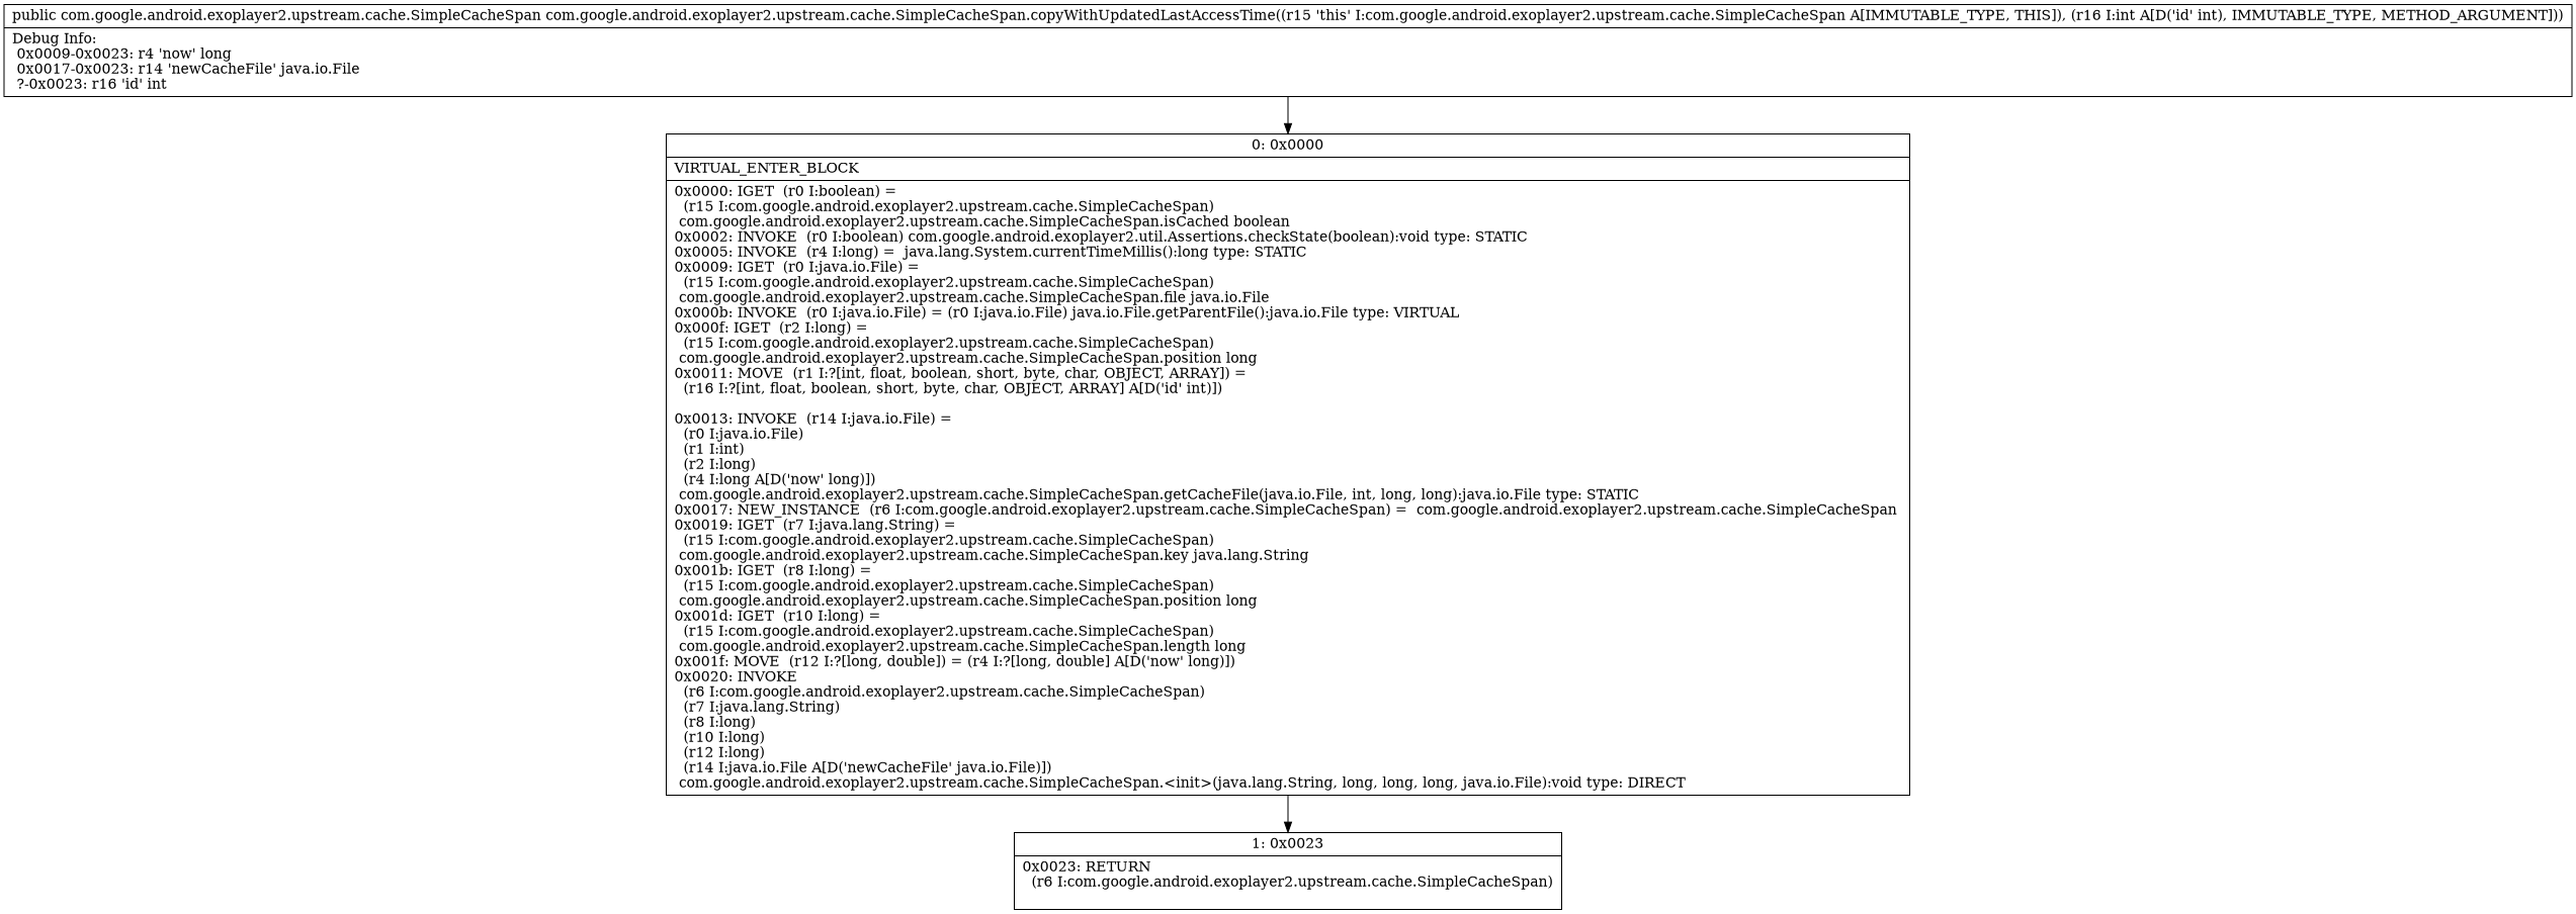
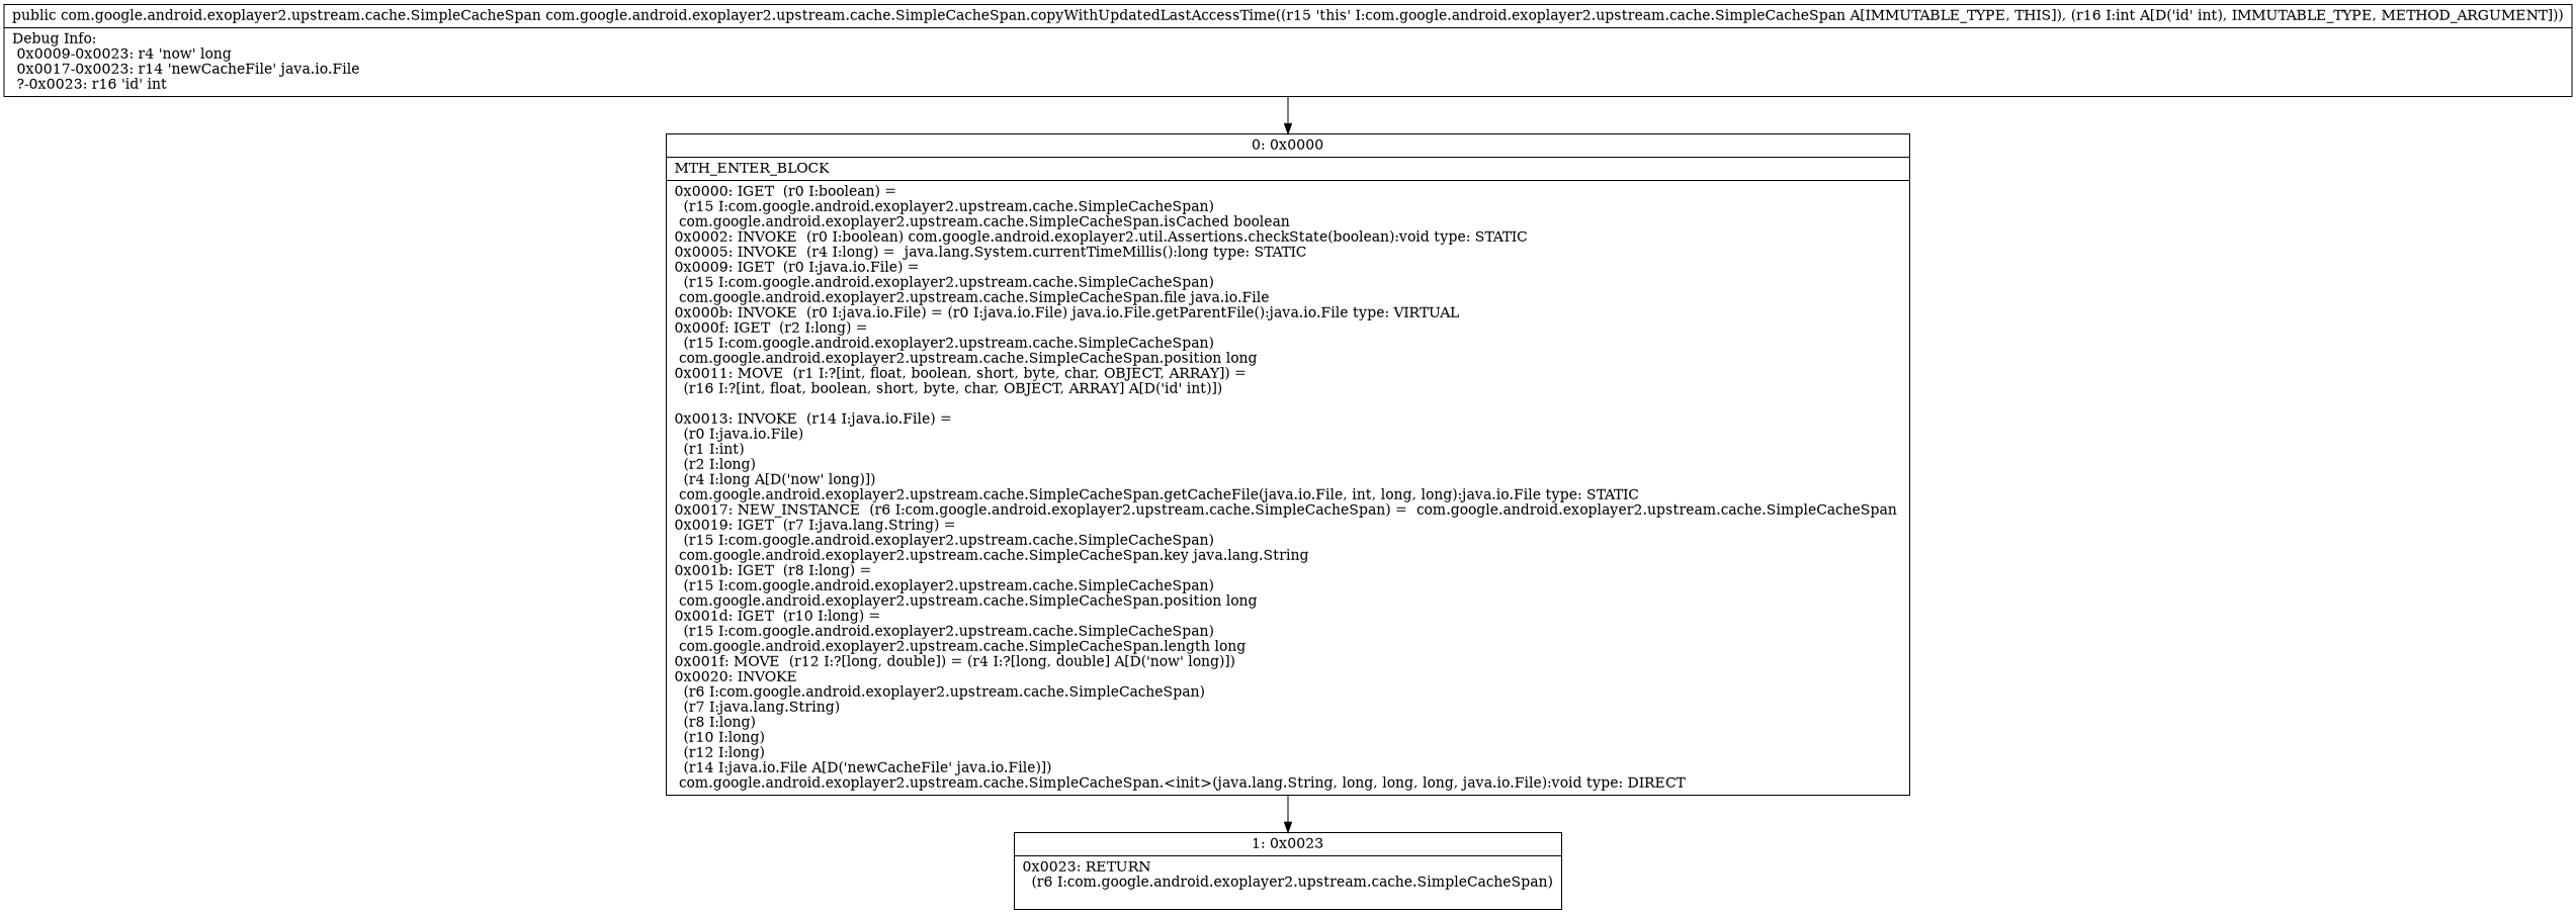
  digraph {
    node [shape=record]
-   n1 [label="{0\:\ 0x0000|VIRTUAL_ENTER_BLOCK\l|0x0000: IGET  (r0 I:boolean) = \l  (r15 I:com.google.android.exoplayer2.upstream.cache.SimpleCacheSpan)\l com.google.android.exoplayer2.upstream.cache.SimpleCacheSpan.isCached boolean \l0x0002: INVOKE  (r0 I:boolean) com.google.android.exoplayer2.util.Assertions.checkState(boolean):void type: STATIC \l0x0005: INVOKE  (r4 I:long) =  java.lang.System.currentTimeMillis():long type: STATIC \l0x0009: IGET  (r0 I:java.io.File) = \l  (r15 I:com.google.android.exoplayer2.upstream.cache.SimpleCacheSpan)\l com.google.android.exoplayer2.upstream.cache.SimpleCacheSpan.file java.io.File \l0x000b: INVOKE  (r0 I:java.io.File) = (r0 I:java.io.File) java.io.File.getParentFile():java.io.File type: VIRTUAL \l0x000f: IGET  (r2 I:long) = \l  (r15 I:com.google.android.exoplayer2.upstream.cache.SimpleCacheSpan)\l com.google.android.exoplayer2.upstream.cache.SimpleCacheSpan.position long \l0x0011: MOVE  (r1 I:?[int, float, boolean, short, byte, char, OBJECT, ARRAY]) = \l  (r16 I:?[int, float, boolean, short, byte, char, OBJECT, ARRAY] A[D('id' int)])\l \l0x0013: INVOKE  (r14 I:java.io.File) = \l  (r0 I:java.io.File)\l  (r1 I:int)\l  (r2 I:long)\l  (r4 I:long A[D('now' long)])\l com.google.android.exoplayer2.upstream.cache.SimpleCacheSpan.getCacheFile(java.io.File, int, long, long):java.io.File type: STATIC \l0x0017: NEW_INSTANCE  (r6 I:com.google.android.exoplayer2.upstream.cache.SimpleCacheSpan) =  com.google.android.exoplayer2.upstream.cache.SimpleCacheSpan \l0x0019: IGET  (r7 I:java.lang.String) = \l  (r15 I:com.google.android.exoplayer2.upstream.cache.SimpleCacheSpan)\l com.google.android.exoplayer2.upstream.cache.SimpleCacheSpan.key java.lang.String \l0x001b: IGET  (r8 I:long) = \l  (r15 I:com.google.android.exoplayer2.upstream.cache.SimpleCacheSpan)\l com.google.android.exoplayer2.upstream.cache.SimpleCacheSpan.position long \l0x001d: IGET  (r10 I:long) = \l  (r15 I:com.google.android.exoplayer2.upstream.cache.SimpleCacheSpan)\l com.google.android.exoplayer2.upstream.cache.SimpleCacheSpan.length long \l0x001f: MOVE  (r12 I:?[long, double]) = (r4 I:?[long, double] A[D('now' long)]) \l0x0020: INVOKE  \l  (r6 I:com.google.android.exoplayer2.upstream.cache.SimpleCacheSpan)\l  (r7 I:java.lang.String)\l  (r8 I:long)\l  (r10 I:long)\l  (r12 I:long)\l  (r14 I:java.io.File A[D('newCacheFile' java.io.File)])\l com.google.android.exoplayer2.upstream.cache.SimpleCacheSpan.\<init\>(java.lang.String, long, long, long, java.io.File):void type: DIRECT \l}"]
+   n1 [label="{0\:\ 0x0000|MTH_ENTER_BLOCK\l|0x0000: IGET  (r0 I:boolean) = \l  (r15 I:com.google.android.exoplayer2.upstream.cache.SimpleCacheSpan)\l com.google.android.exoplayer2.upstream.cache.SimpleCacheSpan.isCached boolean \l0x0002: INVOKE  (r0 I:boolean) com.google.android.exoplayer2.util.Assertions.checkState(boolean):void type: STATIC \l0x0005: INVOKE  (r4 I:long) =  java.lang.System.currentTimeMillis():long type: STATIC \l0x0009: IGET  (r0 I:java.io.File) = \l  (r15 I:com.google.android.exoplayer2.upstream.cache.SimpleCacheSpan)\l com.google.android.exoplayer2.upstream.cache.SimpleCacheSpan.file java.io.File \l0x000b: INVOKE  (r0 I:java.io.File) = (r0 I:java.io.File) java.io.File.getParentFile():java.io.File type: VIRTUAL \l0x000f: IGET  (r2 I:long) = \l  (r15 I:com.google.android.exoplayer2.upstream.cache.SimpleCacheSpan)\l com.google.android.exoplayer2.upstream.cache.SimpleCacheSpan.position long \l0x0011: MOVE  (r1 I:?[int, float, boolean, short, byte, char, OBJECT, ARRAY]) = \l  (r16 I:?[int, float, boolean, short, byte, char, OBJECT, ARRAY] A[D('id' int)])\l \l0x0013: INVOKE  (r14 I:java.io.File) = \l  (r0 I:java.io.File)\l  (r1 I:int)\l  (r2 I:long)\l  (r4 I:long A[D('now' long)])\l com.google.android.exoplayer2.upstream.cache.SimpleCacheSpan.getCacheFile(java.io.File, int, long, long):java.io.File type: STATIC \l0x0017: NEW_INSTANCE  (r6 I:com.google.android.exoplayer2.upstream.cache.SimpleCacheSpan) =  com.google.android.exoplayer2.upstream.cache.SimpleCacheSpan \l0x0019: IGET  (r7 I:java.lang.String) = \l  (r15 I:com.google.android.exoplayer2.upstream.cache.SimpleCacheSpan)\l com.google.android.exoplayer2.upstream.cache.SimpleCacheSpan.key java.lang.String \l0x001b: IGET  (r8 I:long) = \l  (r15 I:com.google.android.exoplayer2.upstream.cache.SimpleCacheSpan)\l com.google.android.exoplayer2.upstream.cache.SimpleCacheSpan.position long \l0x001d: IGET  (r10 I:long) = \l  (r15 I:com.google.android.exoplayer2.upstream.cache.SimpleCacheSpan)\l com.google.android.exoplayer2.upstream.cache.SimpleCacheSpan.length long \l0x001f: MOVE  (r12 I:?[long, double]) = (r4 I:?[long, double] A[D('now' long)]) \l0x0020: INVOKE  \l  (r6 I:com.google.android.exoplayer2.upstream.cache.SimpleCacheSpan)\l  (r7 I:java.lang.String)\l  (r8 I:long)\l  (r10 I:long)\l  (r12 I:long)\l  (r14 I:java.io.File A[D('newCacheFile' java.io.File)])\l com.google.android.exoplayer2.upstream.cache.SimpleCacheSpan.\<init\>(java.lang.String, long, long, long, java.io.File):void type: DIRECT \l}"]
    n2 [label="{1\:\ 0x0023|0x0023: RETURN  \l  (r6 I:com.google.android.exoplayer2.upstream.cache.SimpleCacheSpan)\l \l}"]
    n3 [label="{public com.google.android.exoplayer2.upstream.cache.SimpleCacheSpan com.google.android.exoplayer2.upstream.cache.SimpleCacheSpan.copyWithUpdatedLastAccessTime((r15 'this' I:com.google.android.exoplayer2.upstream.cache.SimpleCacheSpan A[IMMUTABLE_TYPE, THIS]), (r16 I:int A[D('id' int), IMMUTABLE_TYPE, METHOD_ARGUMENT]))  | Debug Info:\l  0x0009\-0x0023: r4 'now' long\l  0x0017\-0x0023: r14 'newCacheFile' java.io.File\l  ?\-0x0023: r16 'id' int\l}"]
    n1 -> n2
    n3 -> n1
  }
